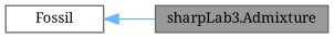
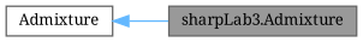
  digraph {
    rankdir=LR
    fontname="Noto Serif"
    node [color=gray40 fontname="Noto Serif" fontsize=10 shape=box style=filled]
    n1 [fillcolor=grey60 fontcolor=black height=0.2 label="sharpLab3.Admixture" width=0.4]
-   n2 [fillcolor=white height=0.2 label=Fossil width=0.4]
+   n2 [fillcolor=white height=0.2 label=Admixture width=0.4]
    n2 -> n1 [color=steelblue1 dir=back fontname="Noto Serif" fontsize=10 labelfontname=Helvetica labelfontsize=10 style=solid]
  }
